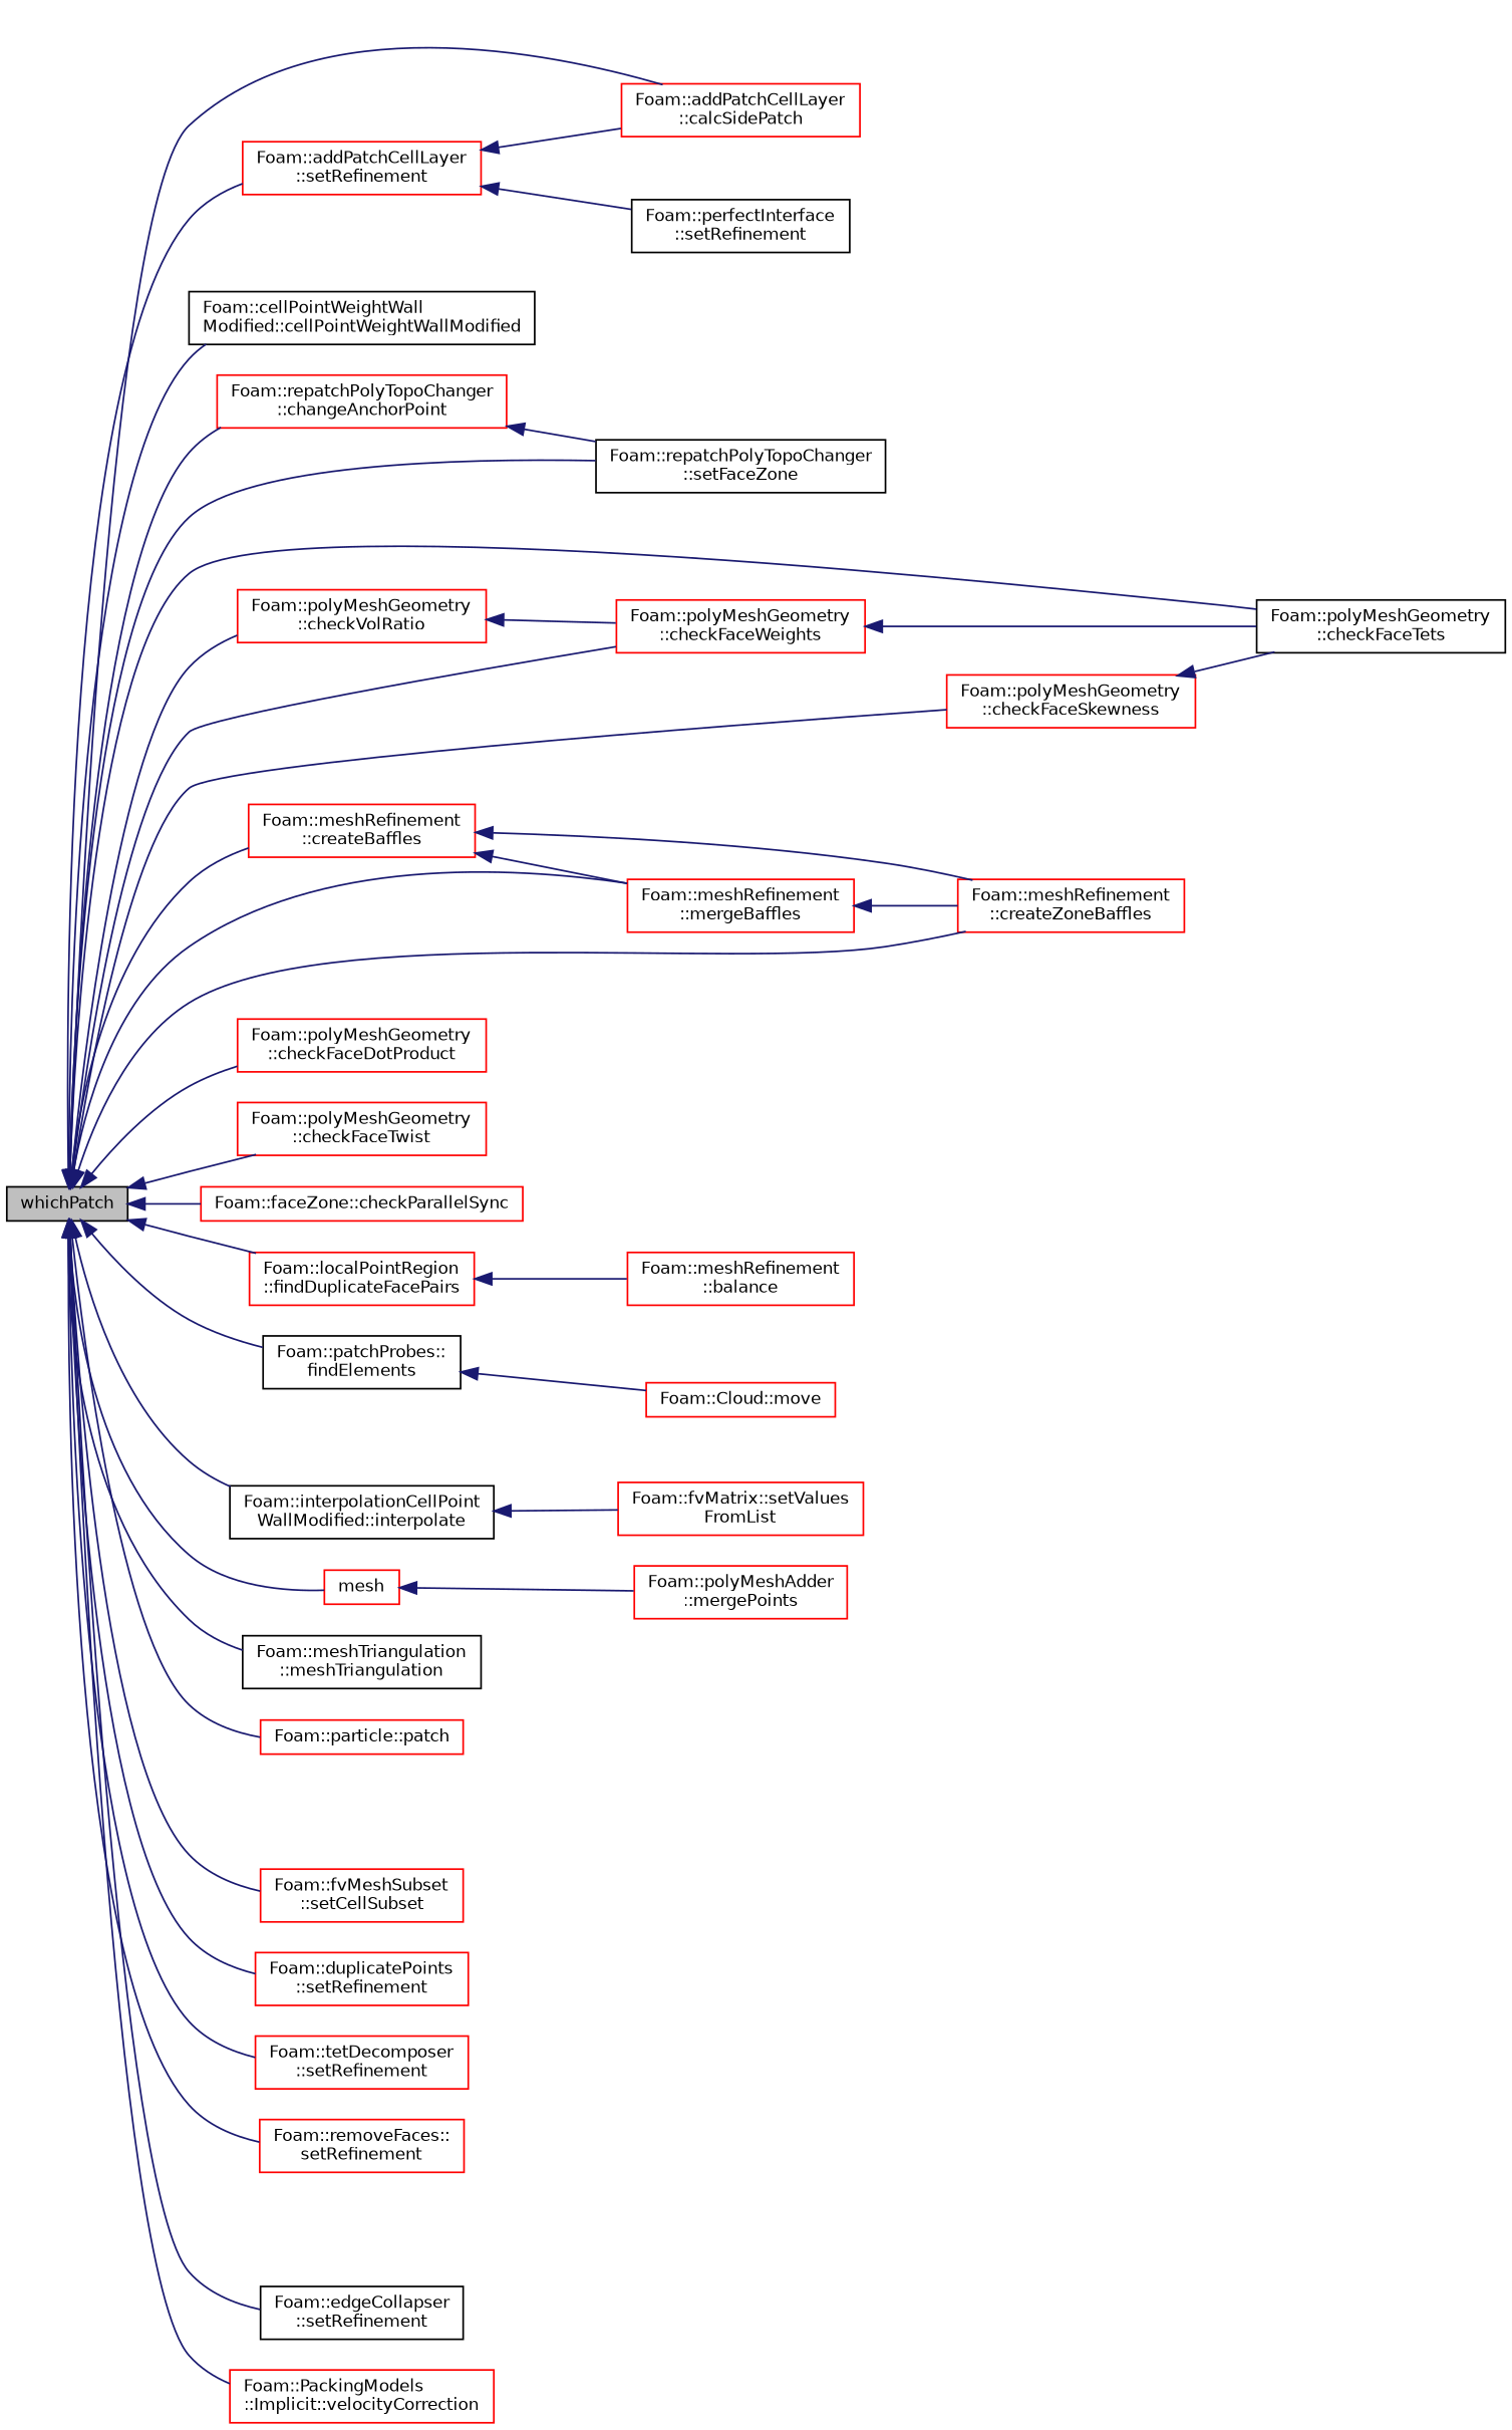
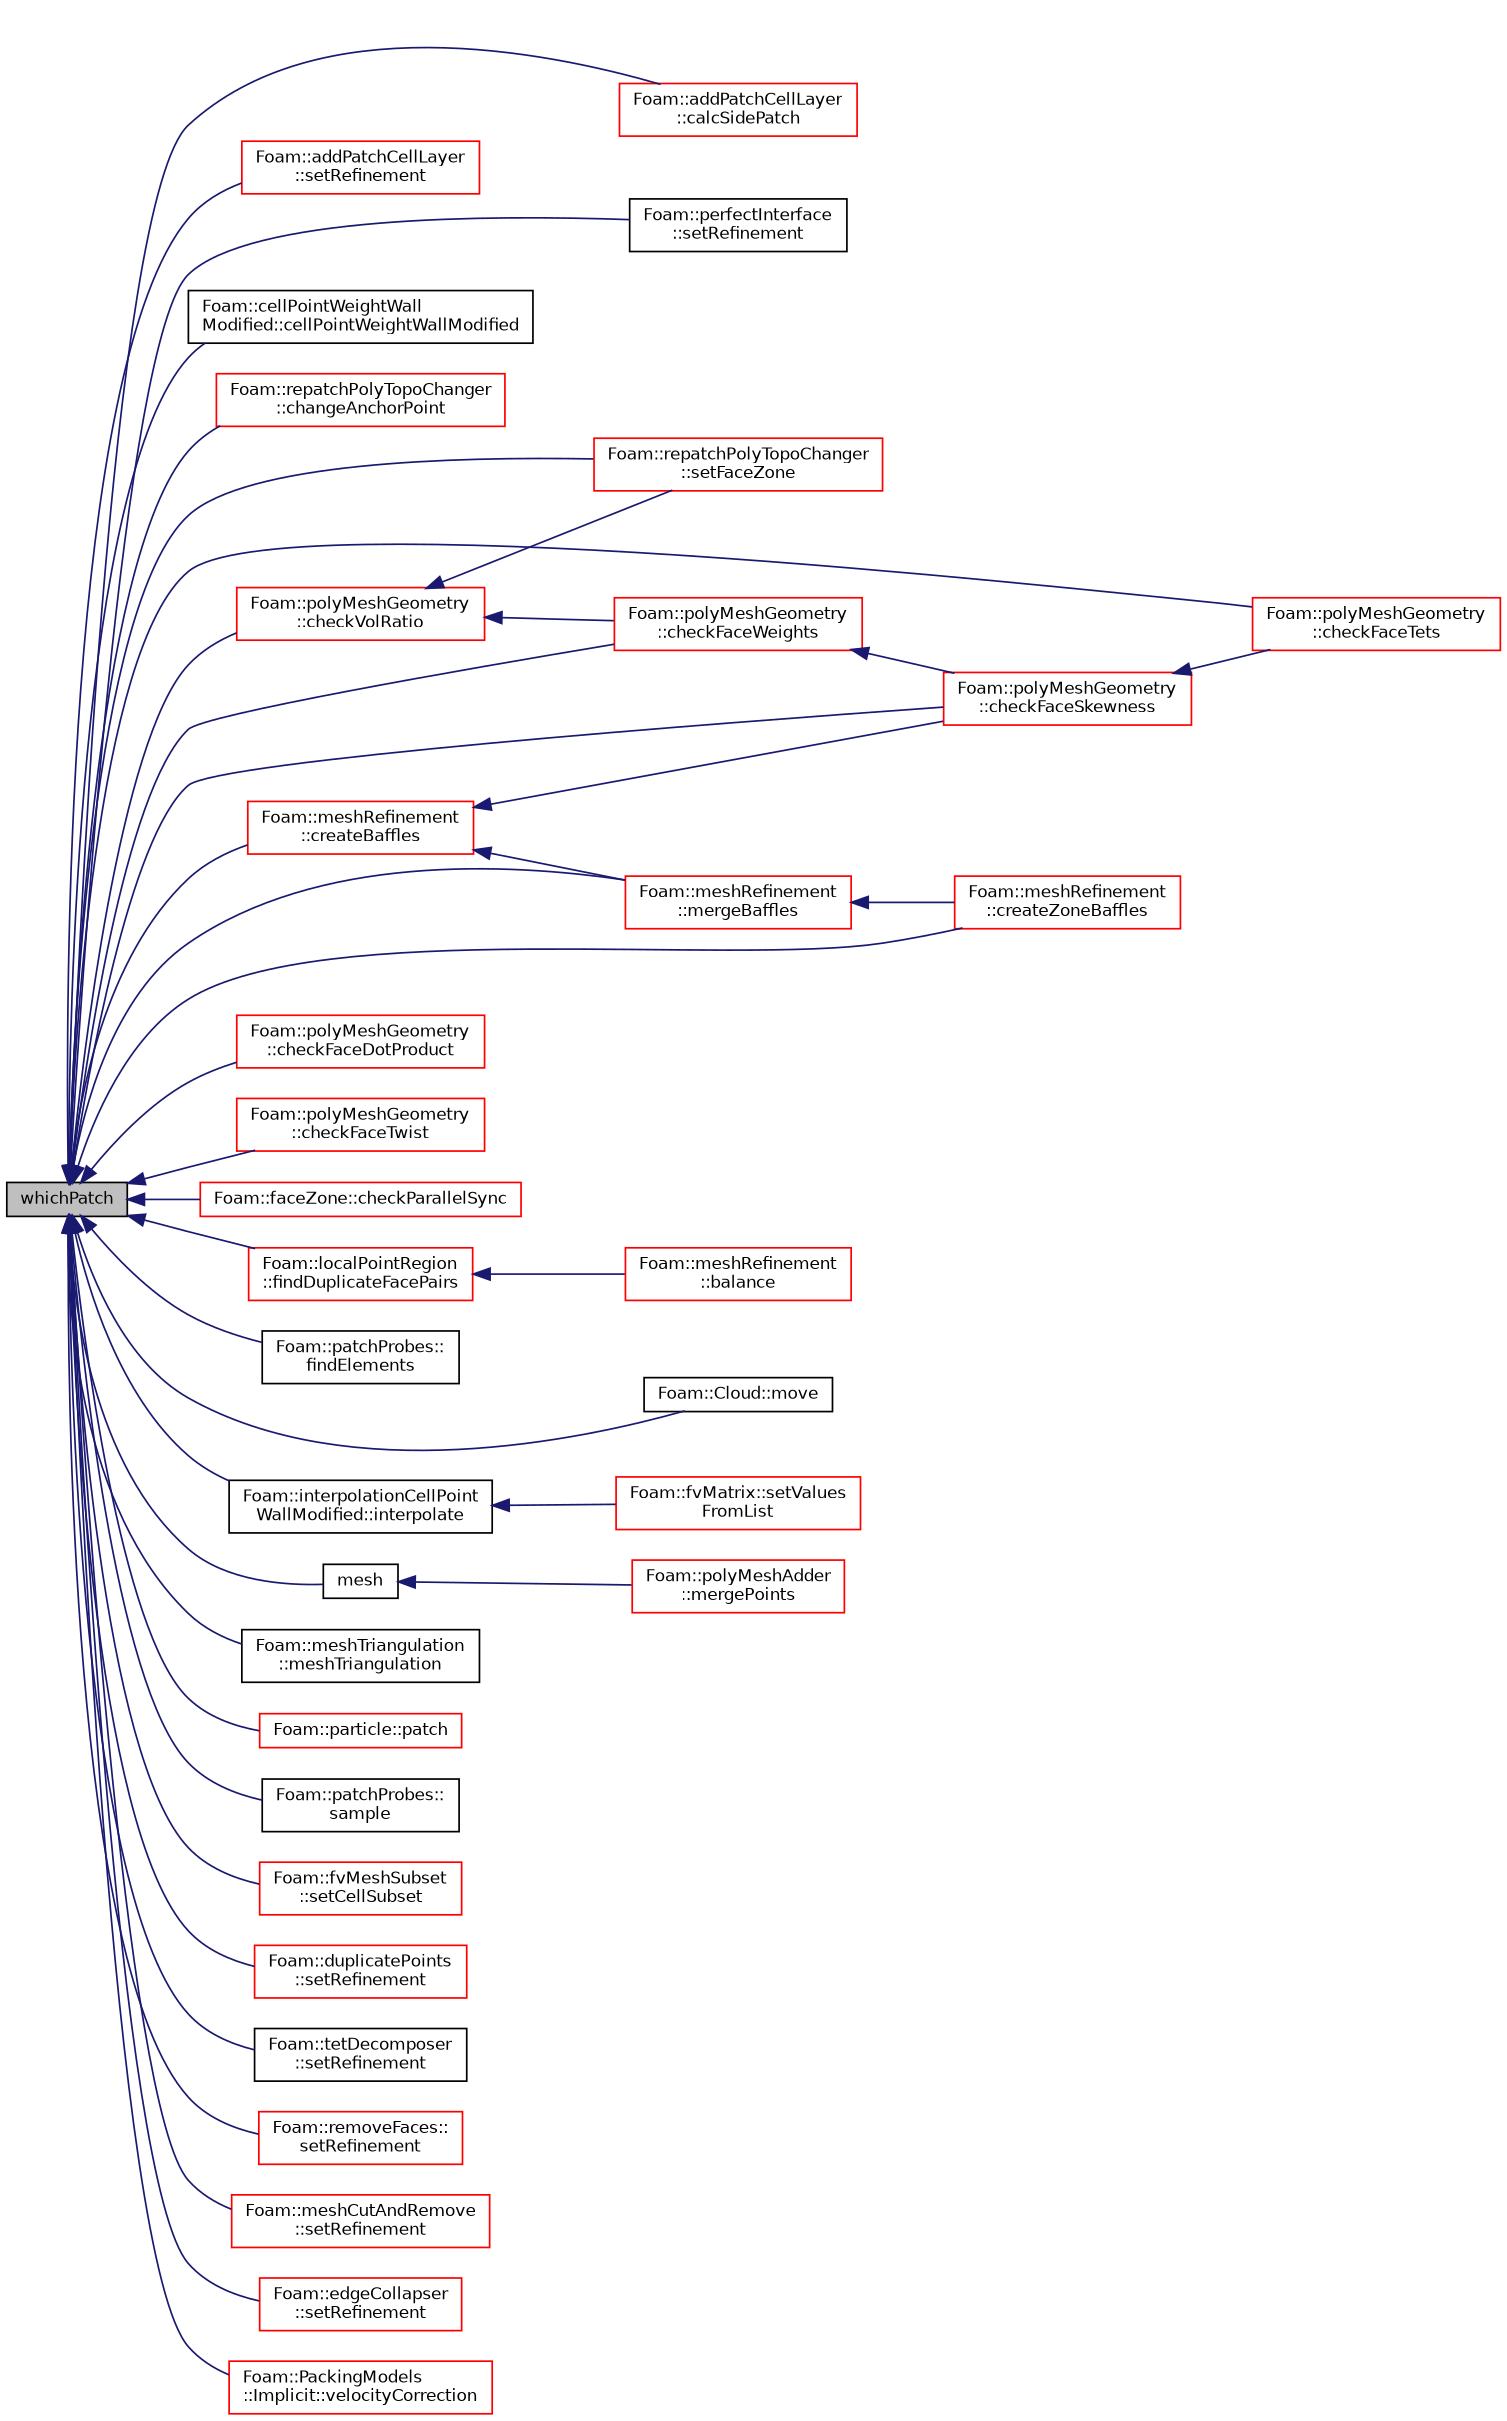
  digraph {
    rankdir=LR
    node [color=red fontname=Helvetica fontsize=10 shape=record]
    edge [color=midnightblue dir=back fontname=Helvetica fontsize=10 labelfontname=Helvetica labelfontsize=10 style=solid]
    n1 [color=black fillcolor=grey75 fontcolor=black height=0.2 label=whichPatch style=filled width=0.4]
    n2 [height=0.2 label="Foam::addPatchCellLayer\l::calcSidePatch" width=0.4]
    n3 [color=black height=0.2 label="Foam::cellPointWeightWall\lModified::cellPointWeightWallModified" width=0.4]
    n4 [height=0.2 label="Foam::repatchPolyTopoChanger\l::changeAnchorPoint" width=0.4]
-   n5 [color=black height=0.2 label="Foam::repatchPolyTopoChanger\l::setFaceZone" width=0.4]
+   n5 [height=0.2 label="Foam::repatchPolyTopoChanger\l::setFaceZone" width=0.4]
    n6 [height=0.2 label="Foam::polyMeshGeometry\l::checkFaceDotProduct" width=0.4]
    n7 [height=0.2 label="Foam::polyMeshGeometry\l::checkFaceSkewness" width=0.4]
-   n8 [color=black height=0.2 label="Foam::polyMeshGeometry\l::checkFaceTets" width=0.4]
+   n8 [height=0.2 label="Foam::polyMeshGeometry\l::checkFaceTets" width=0.4]
    n9 [height=0.2 label="Foam::polyMeshGeometry\l::checkFaceTwist" width=0.4]
    n10 [height=0.2 label="Foam::polyMeshGeometry\l::checkFaceWeights" width=0.4]
    n11 [height=0.2 label="Foam::faceZone::checkParallelSync" width=0.4]
    n12 [height=0.2 label="Foam::polyMeshGeometry\l::checkVolRatio" width=0.4]
    n13 [height=0.2 label="Foam::meshRefinement\l::createBaffles" width=0.4]
    n14 [height=0.2 label="Foam::meshRefinement\l::createZoneBaffles" width=0.4]
    n15 [height=0.2 label="Foam::meshRefinement\l::mergeBaffles" width=0.4]
    n16 [height=0.2 label="Foam::localPointRegion\l::findDuplicateFacePairs" width=0.4]
    n17 [color=black height=0.2 label="Foam::patchProbes::\lfindElements" width=0.4]
    n18 [color=black height=0.2 label="Foam::interpolationCellPoint\lWallModified::interpolate" width=0.4]
-   n19 [height=0.2 label=mesh width=0.4]
+   n19 [color=black height=0.2 label=mesh width=0.4]
    n20 [color=black height=0.2 label="Foam::meshTriangulation\l::meshTriangulation" width=0.4]
-   n21 [height=0.2 label="Foam::Cloud::move" width=0.4]
+   n21 [color=black height=0.2 label="Foam::Cloud::move" width=0.4]
    n22 [height=0.2 label="Foam::particle::patch" width=0.4]
+   n23 [color=black height=0.2 label="Foam::patchProbes::\lsample" width=0.4]
    n24 [height=0.2 label="Foam::fvMeshSubset\l::setCellSubset" width=0.4]
    n25 [height=0.2 label="Foam::duplicatePoints\l::setRefinement" width=0.4]
    n26 [color=black height=0.2 label="Foam::perfectInterface\l::setRefinement" width=0.4]
-   n27 [height=0.2 label="Foam::tetDecomposer\l::setRefinement" width=0.4]
+   n27 [color=black height=0.2 label="Foam::tetDecomposer\l::setRefinement" width=0.4]
    n28 [height=0.2 label="Foam::removeFaces::\lsetRefinement" width=0.4]
-   n30 [color=black height=0.2 label="Foam::edgeCollapser\l::setRefinement" width=0.4]
+   n29 [height=0.2 label="Foam::meshCutAndRemove\l::setRefinement" width=0.4]
+   n30 [height=0.2 label="Foam::edgeCollapser\l::setRefinement" width=0.4]
    n31 [height=0.2 label="Foam::addPatchCellLayer\l::setRefinement" width=0.4]
    n32 [height=0.2 label="Foam::PackingModels\l::Implicit::velocityCorrection" width=0.4]
    n33 [height=0.2 label="Foam::meshRefinement\l::balance" width=0.4]
    n34 [height=0.2 label="Foam::fvMatrix::setValues\lFromList" width=0.4]
    n35 [height=0.2 label="Foam::polyMeshAdder\l::mergePoints" width=0.4]
    n1 -> n2
    n1 -> n3
    n1 -> n4
    n1 -> n5
    n1 -> n6
    n1 -> n7
    n1 -> n8
    n1 -> n9
    n1 -> n10
    n1 -> n11
    n1 -> n12
    n1 -> n13
    n1 -> n14
    n1 -> n15
    n1 -> n16
    n1 -> n17
    n1 -> n18
    n1 -> n19
    n1 -> n20
-   n17 -> n21
+   n1 -> n21
    n1 -> n22
+   n1 -> n23
    n1 -> n24
    n1 -> n25
-   n31 -> n26
+   n1 -> n26
    n1 -> n27
    n1 -> n28
+   n1 -> n29
    n1 -> n30
    n1 -> n31
    n1 -> n32
-   n4 -> n5
+   n12 -> n5
    n7 -> n8
-   n10 -> n8
+   n10 -> n7
    n12 -> n10
-   n13 -> n14
+   n13 -> n7
    n13 -> n15
    n15 -> n14
    n16 -> n33
    n18 -> n34
    n19 -> n35
-   n31 -> n2
  }
